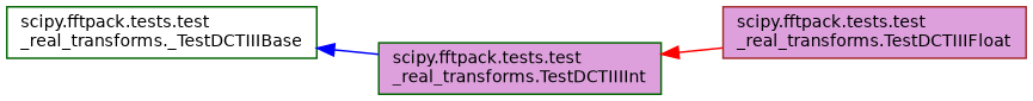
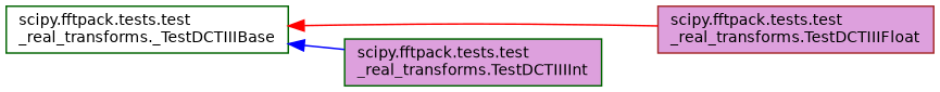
  digraph {
    rankdir=LR
    node [color=darkgreen fillcolor=plum fontname=Helvetica fontsize=10 shape=box style=filled]
    edge [dir=back fontname=Helvetica fontsize=10 labelfontname=Helvetica labelfontsize=10 style=solid]
    n1 [fillcolor=white fontcolor=black height=0.2 label="scipy.fftpack.tests.test\l_real_transforms._TestDCTIIIBase" width=0.4]
    n2 [color=brown height=0.2 label="scipy.fftpack.tests.test\l_real_transforms.TestDCTIIIFloat" width=0.4]
    n3 [height=0.2 label="scipy.fftpack.tests.test\l_real_transforms.TestDCTIIIInt" width=0.4]
-   n3 -> n2 [color=red]
+   n1 -> n2 [color=red]
    n1 -> n3 [color=blue]
  }
